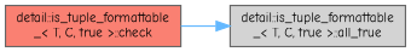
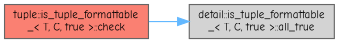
  digraph {
    rankdir=LR
    fontname="Comic Neue"
    node [fontname="Comic Neue" fontsize=10 shape=box style=filled]
-   n1 [color=gray40 fillcolor=salmon fontcolor=black height=0.2 label="detail::is_tuple_formattable\l_\< T, C, true \>::check" width=0.4]
+   n1 [color=gray40 fillcolor=salmon fontcolor=black height=0.2 label="tuple::is_tuple_formattable\l_\< T, C, true \>::check" width=0.4]
    n2 [color=grey40 fillcolor=lightgrey height=0.2 label="detail::is_tuple_formattable\l_\< T, C, true \>::all_true" width=0.4]
    n1 -> n2 [color=steelblue1 fontname="Comic Neue" fontsize=10 labelfontname=Helvetica labelfontsize=10 style=solid]
  }
